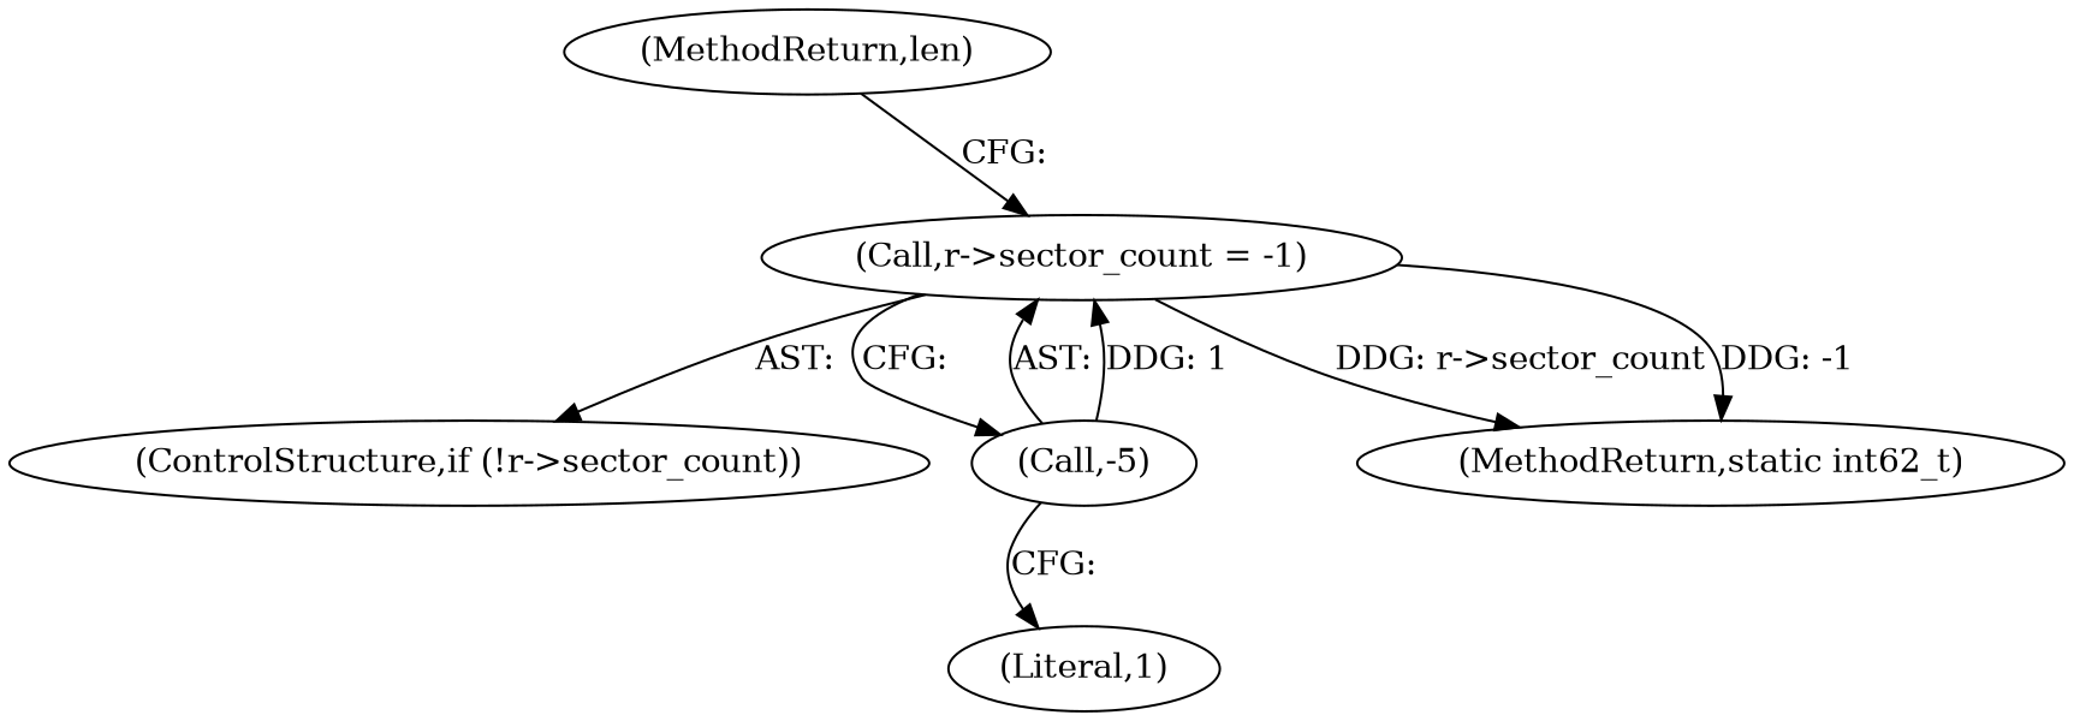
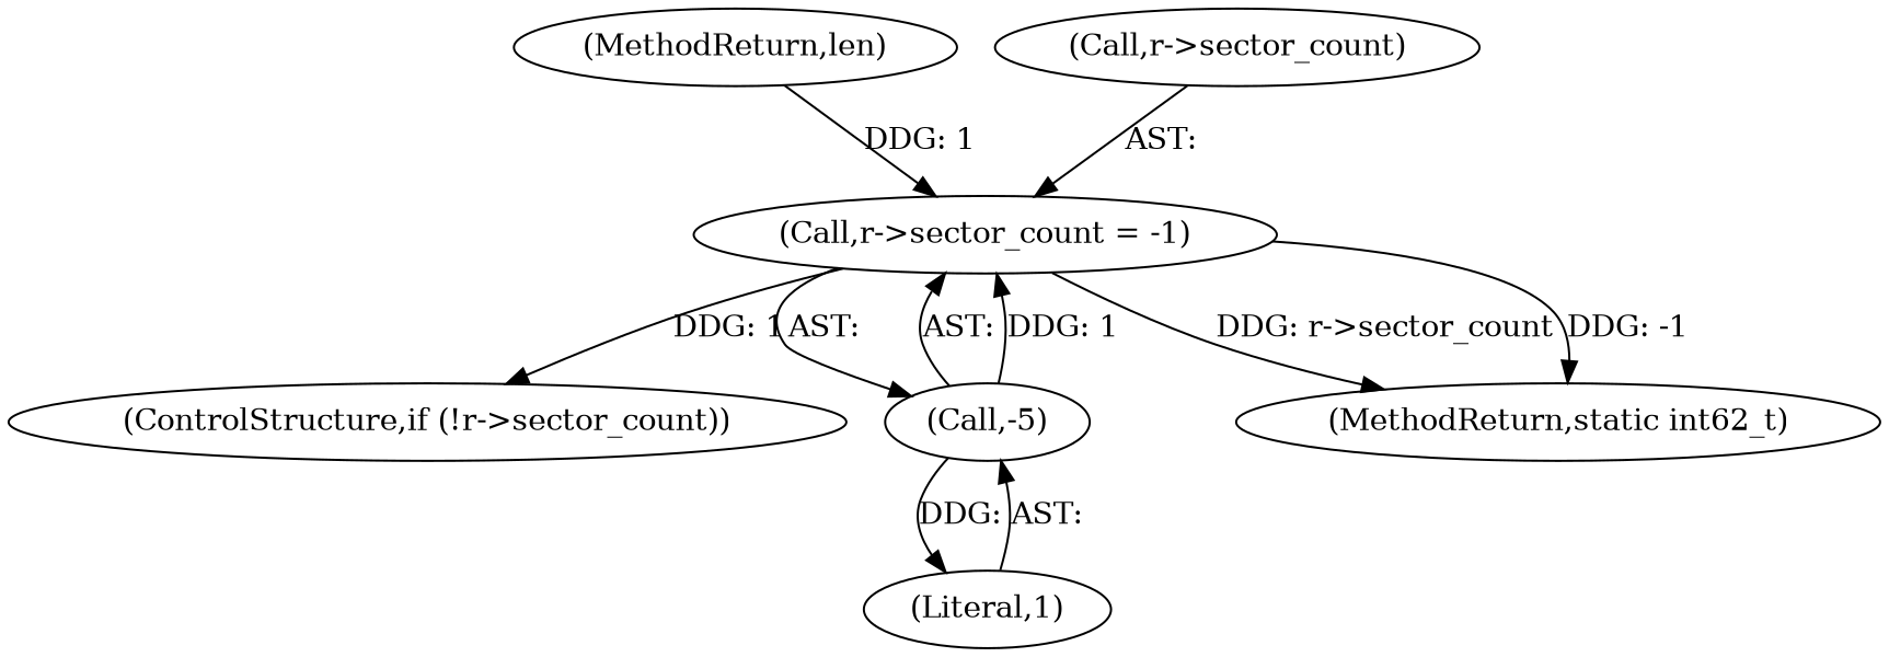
  digraph {
    n1 [label="(Call,r->sector_count = -1)"]
    n2 [label="(Call,-5)"]
    n3 [label="(ControlStructure,if (!r->sector_count))"]
    n4 [label="(MethodReturn,static int62_t)"]
    n5 [label="(Literal,1)"]
    n6 [label="(MethodReturn,len)"]
-   n1 -> n2 [label="CFG: "]
-   n1 -> n3 [label="AST: "]
+   n7 [label="(Call,r->sector_count)"]
+   n1 -> n2 [label="AST: "]
+   n1 -> n3 [label="DDG: 1"]
    n1 -> n4 [label="DDG: r->sector_count"]
    n1 -> n4 [label="DDG: -1"]
    n2 -> n1 [label="AST: "]
    n2 -> n1 [label="DDG: 1"]
-   n2 -> n5 [label="CFG: "]
-   n6 -> n1 [label="CFG: "]
+   n2 -> n5 [label="DDG: "]
+   n5 -> n2 [label="AST: "]
+   n6 -> n1 [label="DDG: 1"]
+   n7 -> n1 [label="AST: "]
  }
